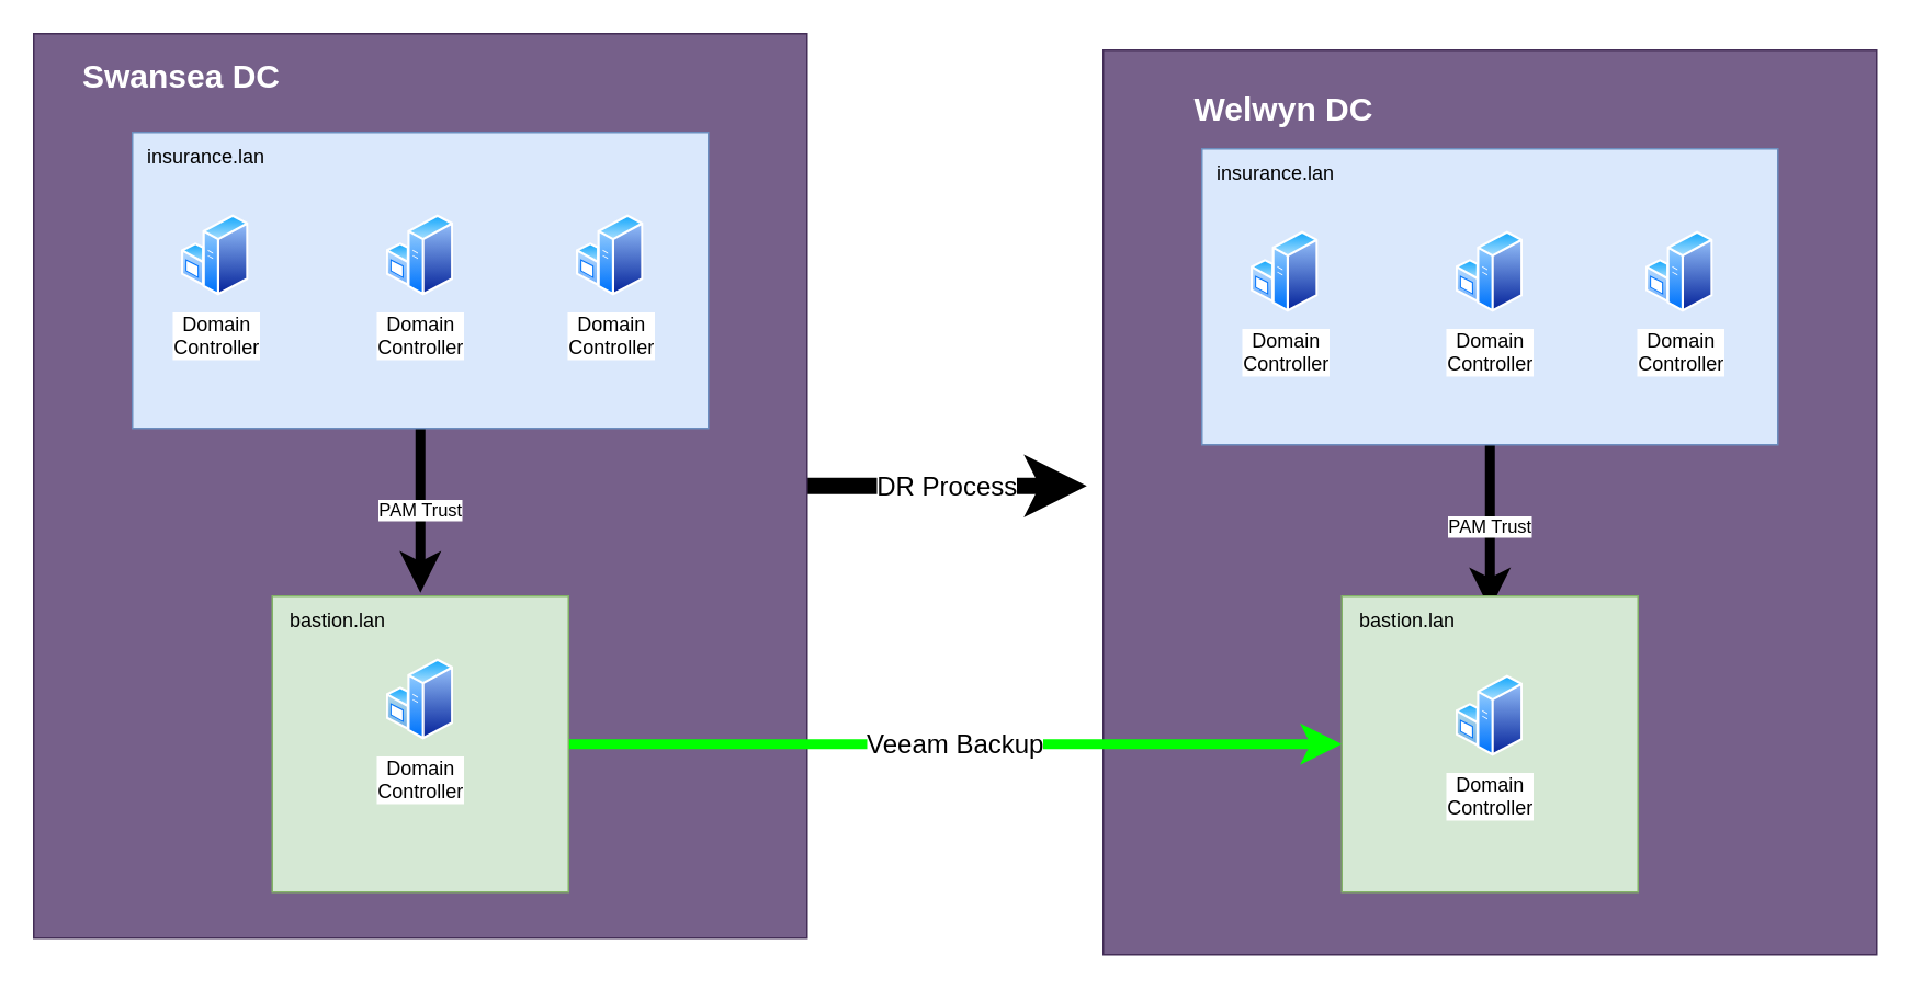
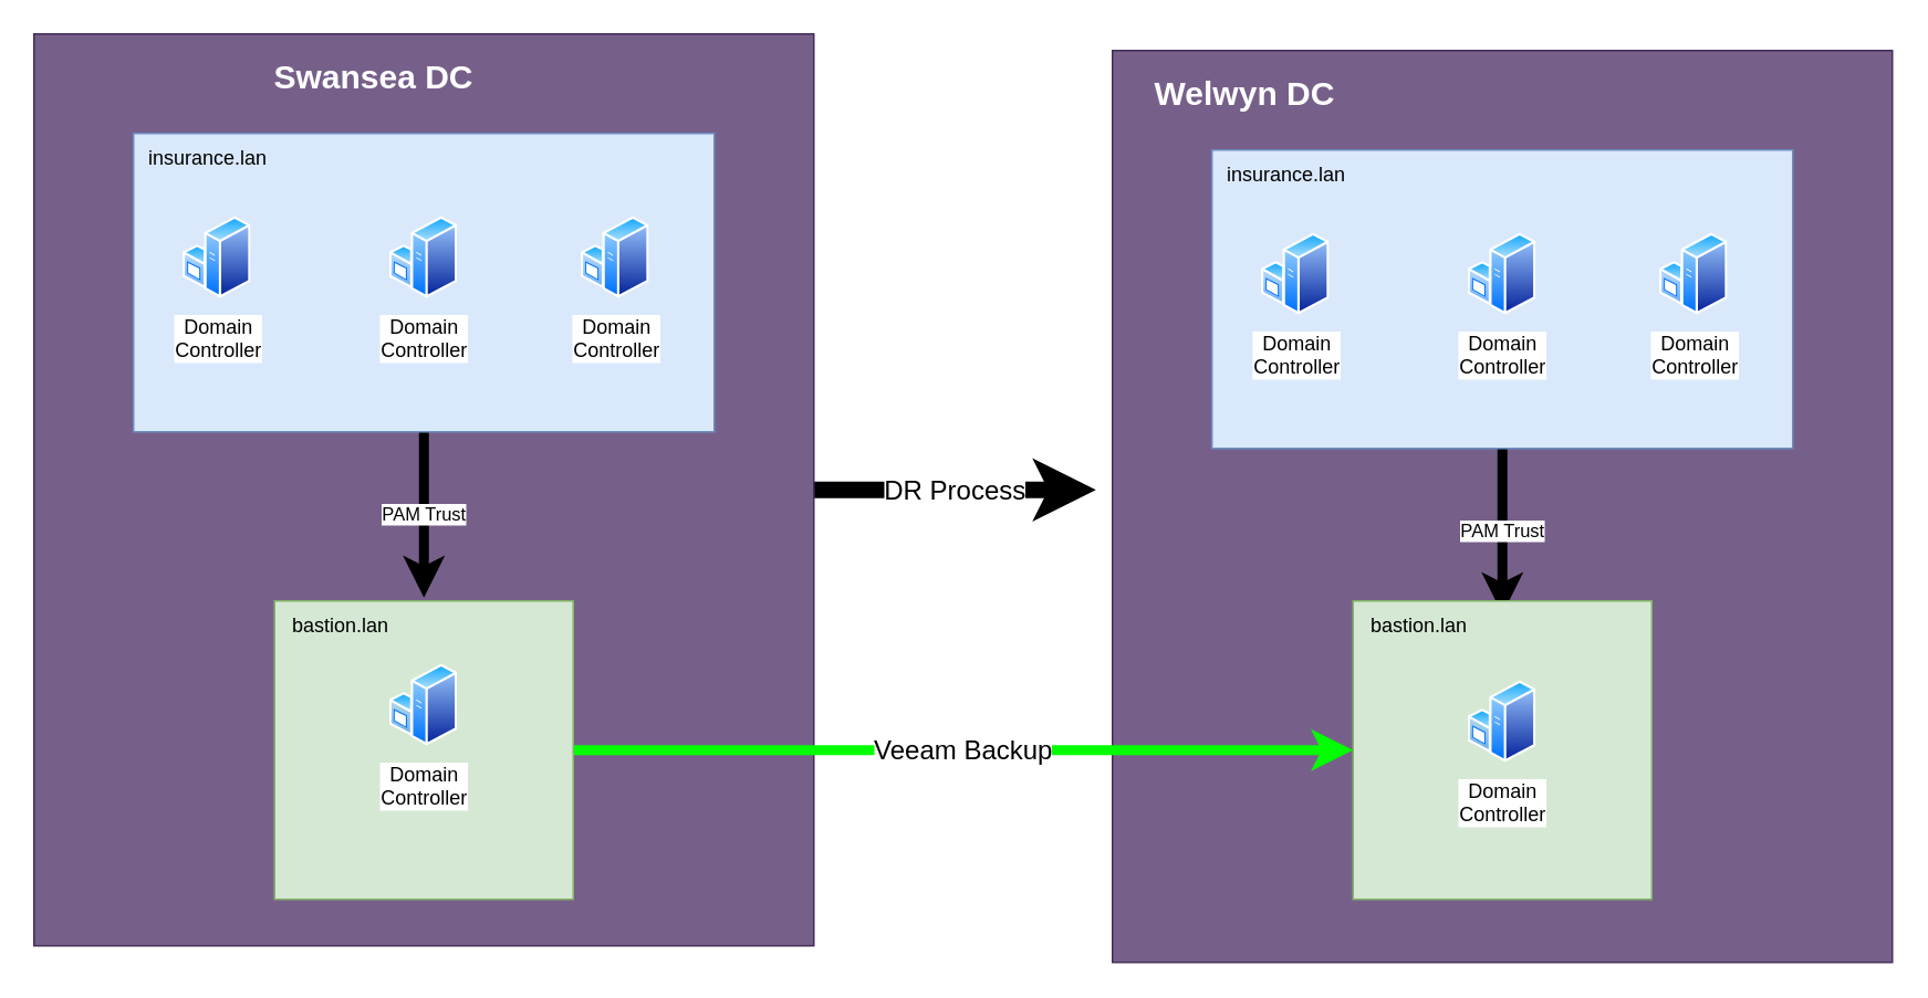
  <mxCell id="0" />
  <mxCell id="1" parent="0" />
  <mxCell id="2" value="" style="whiteSpace=wrap;html=1;fillColor=#76608a;strokeColor=#432D57;fontColor=#ffffff;" vertex="1" parent="1"><mxGeometry x="670" y="30" width="470" height="550" as="geometry" /></mxCell>
  <mxCell id="3" value="&lt;font style=&quot;font-size: 16px;&quot;&gt;DR Process&lt;/font&gt;" style="edgeStyle=orthogonalEdgeStyle;rounded=0;orthogonalLoop=1;jettySize=auto;html=1;strokeWidth=10;" edge="1" parent="1" source="4"><mxGeometry relative="1" as="geometry"><mxPoint x="660" y="295" as="targetPoint" /></mxGeometry></mxCell>
  <mxCell id="4" value="" style="whiteSpace=wrap;html=1;fillColor=#76608a;strokeColor=#432D57;fontColor=#ffffff;" vertex="1" parent="1"><mxGeometry x="20" y="20" width="470" height="550" as="geometry" /></mxCell>
  <mxCell id="5" value="" style="group" vertex="1" connectable="0" parent="1"><mxGeometry x="80" y="80" width="350" height="180" as="geometry" /></mxCell>
  <mxCell id="6" value="PAM Trust" style="edgeStyle=orthogonalEdgeStyle;rounded=0;orthogonalLoop=1;jettySize=auto;html=1;strokeWidth=6;" edge="1" parent="5" source="7"><mxGeometry relative="1" as="geometry"><mxPoint x="175" y="280" as="targetPoint" /></mxGeometry></mxCell>
  <mxCell id="7" value="" style="whiteSpace=wrap;html=1;fillColor=#dae8fc;strokeColor=#6c8ebf;" vertex="1" parent="5"><mxGeometry width="350" height="180" as="geometry" /></mxCell>
  <mxCell id="8" value="&lt;div&gt;Domain&lt;/div&gt;&lt;div&gt;Controller&lt;/div&gt;" style="image;aspect=fixed;perimeter=ellipsePerimeter;html=1;align=center;shadow=0;dashed=0;spacingTop=3;image=img/lib/active_directory/windows_server.svg;" vertex="1" parent="5"><mxGeometry x="30" y="50" width="41" height="50" as="geometry" /></mxCell>
  <mxCell id="9" value="&lt;div&gt;Domain&lt;/div&gt;&lt;div&gt;Controller&lt;/div&gt;" style="image;aspect=fixed;perimeter=ellipsePerimeter;html=1;align=center;shadow=0;dashed=0;spacingTop=3;image=img/lib/active_directory/windows_server.svg;" vertex="1" parent="5"><mxGeometry x="154.5" y="50" width="41" height="50" as="geometry" /></mxCell>
  <mxCell id="10" value="&lt;div&gt;Domain&lt;/div&gt;&lt;div&gt;Controller&lt;/div&gt;" style="image;aspect=fixed;perimeter=ellipsePerimeter;html=1;align=center;shadow=0;dashed=0;spacingTop=3;image=img/lib/active_directory/windows_server.svg;" vertex="1" parent="5"><mxGeometry x="270" y="50" width="41" height="50" as="geometry" /></mxCell>
  <mxCell id="11" value="insurance.lan" style="text;strokeColor=none;align=center;fillColor=none;html=1;verticalAlign=middle;whiteSpace=wrap;rounded=0;" vertex="1" parent="5"><mxGeometry width="90" height="30" as="geometry" /></mxCell>
  <mxCell id="12" value="&lt;font style=&quot;font-size: 16px;&quot;&gt;Veeam Backup&lt;/font&gt;" style="edgeStyle=orthogonalEdgeStyle;rounded=0;orthogonalLoop=1;jettySize=auto;html=1;exitX=1;exitY=0.5;exitDx=0;exitDy=0;entryX=0;entryY=0.5;entryDx=0;entryDy=0;strokeWidth=6;strokeColor=#00FF00;" edge="1" parent="1" source="13" target="24"><mxGeometry relative="1" as="geometry" /></mxCell>
  <mxCell id="13" value="" style="whiteSpace=wrap;html=1;fillColor=#d5e8d4;strokeColor=#82b366;" vertex="1" parent="1"><mxGeometry x="165" y="362" width="180" height="180" as="geometry" /></mxCell>
  <mxCell id="14" value="&lt;div&gt;Domain&lt;/div&gt;&lt;div&gt;Controller&lt;/div&gt;" style="image;aspect=fixed;perimeter=ellipsePerimeter;html=1;align=center;shadow=0;dashed=0;spacingTop=3;image=img/lib/active_directory/windows_server.svg;" vertex="1" parent="1"><mxGeometry x="234.5" y="400" width="41" height="50" as="geometry" /></mxCell>
  <mxCell id="15" value="bastion.lan" style="text;strokeColor=none;align=center;fillColor=none;html=1;verticalAlign=middle;whiteSpace=wrap;rounded=0;" vertex="1" parent="1"><mxGeometry x="160" y="362" width="90" height="30" as="geometry" /></mxCell>
- <mxCell id="16" value="&lt;font style=&quot;font-size: 20px;&quot; color=&quot;#ffffff&quot;&gt;&lt;b&gt;Swansea DC&lt;br&gt;&lt;/b&gt;&lt;/font&gt;" style="text;strokeColor=none;align=center;fillColor=none;html=1;verticalAlign=middle;whiteSpace=wrap;rounded=0;" vertex="1" parent="1"><mxGeometry x="40" y="30" width="140" height="30" as="geometry" /></mxCell>
+ <mxCell id="16" value="&lt;font style=&quot;font-size: 20px;&quot; color=&quot;#ffffff&quot;&gt;&lt;b&gt;Swansea DC&lt;br&gt;&lt;/b&gt;&lt;/font&gt;" style="text;strokeColor=none;align=center;fillColor=none;html=1;verticalAlign=middle;whiteSpace=wrap;rounded=0;" vertex="1" parent="1"><mxGeometry x="155" y="30" width="140" height="30" as="geometry" /></mxCell>
  <mxCell id="17" value="" style="group" vertex="1" connectable="0" parent="1"><mxGeometry x="730" y="90" width="350" height="180" as="geometry" /></mxCell>
  <mxCell id="18" value="PAM Trust" style="edgeStyle=orthogonalEdgeStyle;rounded=0;orthogonalLoop=1;jettySize=auto;html=1;strokeWidth=6;" edge="1" parent="17" source="19"><mxGeometry relative="1" as="geometry"><mxPoint x="175" y="280" as="targetPoint" /></mxGeometry></mxCell>
  <mxCell id="19" value="" style="whiteSpace=wrap;html=1;fillColor=#dae8fc;strokeColor=#6c8ebf;" vertex="1" parent="17"><mxGeometry width="350" height="180" as="geometry" /></mxCell>
  <mxCell id="20" value="&lt;div&gt;Domain&lt;/div&gt;&lt;div&gt;Controller&lt;/div&gt;" style="image;aspect=fixed;perimeter=ellipsePerimeter;html=1;align=center;shadow=0;dashed=0;spacingTop=3;image=img/lib/active_directory/windows_server.svg;" vertex="1" parent="17"><mxGeometry x="30" y="50" width="41" height="50" as="geometry" /></mxCell>
  <mxCell id="21" value="&lt;div&gt;Domain&lt;/div&gt;&lt;div&gt;Controller&lt;/div&gt;" style="image;aspect=fixed;perimeter=ellipsePerimeter;html=1;align=center;shadow=0;dashed=0;spacingTop=3;image=img/lib/active_directory/windows_server.svg;" vertex="1" parent="17"><mxGeometry x="154.5" y="50" width="41" height="50" as="geometry" /></mxCell>
  <mxCell id="22" value="&lt;div&gt;Domain&lt;/div&gt;&lt;div&gt;Controller&lt;/div&gt;" style="image;aspect=fixed;perimeter=ellipsePerimeter;html=1;align=center;shadow=0;dashed=0;spacingTop=3;image=img/lib/active_directory/windows_server.svg;" vertex="1" parent="17"><mxGeometry x="270" y="50" width="41" height="50" as="geometry" /></mxCell>
  <mxCell id="23" value="insurance.lan" style="text;strokeColor=none;align=center;fillColor=none;html=1;verticalAlign=middle;whiteSpace=wrap;rounded=0;" vertex="1" parent="17"><mxGeometry width="90" height="30" as="geometry" /></mxCell>
  <mxCell id="24" value="" style="whiteSpace=wrap;html=1;fillColor=#d5e8d4;strokeColor=#82b366;" vertex="1" parent="1"><mxGeometry x="815" y="362" width="180" height="180" as="geometry" /></mxCell>
  <mxCell id="25" value="&lt;div&gt;Domain&lt;/div&gt;&lt;div&gt;Controller&lt;/div&gt;" style="image;aspect=fixed;perimeter=ellipsePerimeter;html=1;align=center;shadow=0;dashed=0;spacingTop=3;image=img/lib/active_directory/windows_server.svg;" vertex="1" parent="1"><mxGeometry x="884.5" y="410" width="41" height="50" as="geometry" /></mxCell>
  <mxCell id="26" value="bastion.lan" style="text;strokeColor=none;align=center;fillColor=none;html=1;verticalAlign=middle;whiteSpace=wrap;rounded=0;" vertex="1" parent="1"><mxGeometry x="810" y="362" width="90" height="30" as="geometry" /></mxCell>
- <mxCell id="27" value="&lt;font color=&quot;#ffffff&quot; style=&quot;font-size: 20px;&quot;&gt;&lt;b&gt;Welwyn DC&lt;br&gt;&lt;/b&gt;&lt;/font&gt;" style="text;strokeColor=none;align=center;fillColor=none;html=1;verticalAlign=middle;whiteSpace=wrap;rounded=0;" vertex="1" parent="1"><mxGeometry x="720" y="50" width="120" height="30" as="geometry" /></mxCell>
+ <mxCell id="27" value="&lt;font color=&quot;#ffffff&quot; style=&quot;font-size: 20px;&quot;&gt;&lt;b&gt;Welwyn DC&lt;br&gt;&lt;/b&gt;&lt;/font&gt;" style="text;strokeColor=none;align=center;fillColor=none;html=1;verticalAlign=middle;whiteSpace=wrap;rounded=0;" vertex="1" parent="1"><mxGeometry x="690" y="40" width="120" height="30" as="geometry" /></mxCell>
